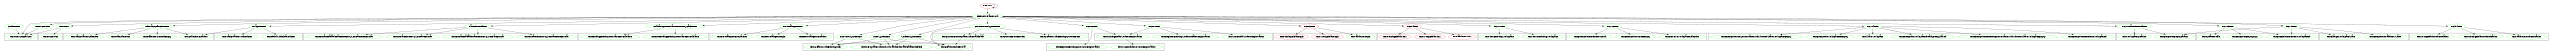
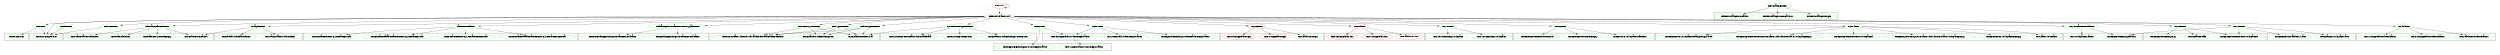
  digraph {
    fontsize=8
    splines=true
    node [color=green]
    testCollectionCreation
    testManipulationCollection
    testDifferentSizeAndEmpty
    testAddCollections
    testManipulationWithIndexes
    testAddAllWithClearIndexes
    testHumanReadableDateTimeToMySQLDateFormat
    testIsoDateTimeToMySQLDateFormat
    testHumanReadableDateTimeToMySQLDateTimeFormat
    testIsoDateTimeToMySQLDateTimeFormat
    testFindingExistingUsernameForFullname
    testNotFindingExistingUsernameForFullname
    testPersonalAgentCreation
    testPersonalAgentLogin
    testPeronalAgentComparison
    testUserComparison
    testProperties
    testCreationAndRetrival
    testCreationWithExistingUser
    testUserUpdateWithAndWithValidAndInvalidDataAndDelete
    testCreationWithExistingCustomEvent
    testCustomEventEntries
    testCustomEventUpdateWithInvalidData
    testSuccessfulStudentRegistration
    testMissingFieldsStudentRegistration
    testRegisterExistingStudentLeaderRegistration
    testSuccessfulInstructorRegistration
    testRegisterExistingInstructorRegistration
    testValidUserLogin
    testWrongFieldsLogin [color=red]
    testMissingFieldsLogin [color=red]
    testValidUserView [color=red]
    testWrongFieldsView [color=red]
    testMissingFieldsView [color=red]
    testWorkspaceCreation
    testExceptionEmptyParams
    testViewExistingWorkspace
    testViewInexistingWorkspace
    testRetreiveWorkspaceCollection
    testExemptionUserIDEmpty
    testExemptionInexistentUserId
    testUpdateProfile
    testExceptionEmptyArgs
    testExceptionInexistentWorkspaceId
    testShareWorkspace
    testExemptionWorkspaceIDEmpty
    testExemptionUserJnUsernameWithWhomToShareWorkspaceEmpty
    testExemptionInexistentWorkspaceId
    testExemptionInexistentJnUsernameWithWhomToShareWorkspaceEmpty
    testExemptionWorkspaceAlreadyBeingShared
    testChangeWorkspaceState
    testExceptionInvalidNewState
    testValidUserAuthentication
    testMissingFieldsAuthentication
    testWrongFieldsAuthentication
    PHPUnit [color=red]
    "PHPUnit Framework"
    AbstractCollectionTest
    ArrayListTest
    DateTimeUtilTest
    FullnameJNUsernameInMemoryCacheTest
    PersonalAgentTest
    InstructorTest
    UserTest
    UserSystemTest
    StudentSystemTest
    InstructorSystemTest
    CustomEventSystemTest
    UC001Test
    UC002Test
    UC003Test [color=red]
    UC004Test [color=red]
    n73 [label=UC100DateTimeUtilTest]
    UC101Test
    UC102Test
    UC103Test
    UC104Test
    UC105Test
    UC404Test
    StudentTest
    subgraph cluster_1 {
      testCollectionCreation
      testManipulationCollection
      testDifferentSizeAndEmpty
      testAddCollections
    }
    subgraph cluster_2 {
      testManipulationWithIndexes
      testAddAllWithClearIndexes
    }
    subgraph cluster_3 {
      testHumanReadableDateTimeToMySQLDateFormat
      testIsoDateTimeToMySQLDateFormat
      testHumanReadableDateTimeToMySQLDateTimeFormat
      testIsoDateTimeToMySQLDateTimeFormat
    }
    subgraph cluster_4 {
      testFindingExistingUsernameForFullname
      testNotFindingExistingUsernameForFullname
    }
    subgraph cluster_5 {
      testPersonalAgentCreation
      testPersonalAgentLogin
      testPeronalAgentComparison
    }
    subgraph cluster_6 {
      testUserComparison
    }
    subgraph cluster_7 {
    }
    subgraph cluster_8 {
      testProperties
    }
    subgraph cluster_9 {
      testCreationAndRetrival
      testCreationWithExistingUser
      testUserUpdateWithAndWithValidAndInvalidDataAndDelete
    }
    subgraph cluster_10 {
    }
    subgraph cluster_11 {
    }
    subgraph cluster_12 {
      testCreationWithExistingCustomEvent
      testCustomEventEntries
      testCustomEventUpdateWithInvalidData
    }
    subgraph cluster_13 {
      testSuccessfulStudentRegistration
      testMissingFieldsStudentRegistration
      testRegisterExistingStudentLeaderRegistration
    }
    subgraph cluster_14 {
      testSuccessfulInstructorRegistration
      testRegisterExistingInstructorRegistration
    }
    subgraph cluster_15 {
      testValidUserLogin
      testWrongFieldsLogin
      testMissingFieldsLogin
    }
    subgraph cluster_16 {
      testValidUserView
      testWrongFieldsView
      testMissingFieldsView
    }
    subgraph cluster_17 {
      testWorkspaceCreation
      testExceptionEmptyParams
    }
    subgraph cluster_18 {
      testViewExistingWorkspace
      testViewInexistingWorkspace
    }
    subgraph cluster_19 {
      testRetreiveWorkspaceCollection
      testExemptionUserIDEmpty
      testExemptionInexistentUserId
    }
    subgraph cluster_20 {
      testUpdateProfile
      testExceptionEmptyArgs
      testExceptionInexistentWorkspaceId
    }
    subgraph cluster_21 {
      testShareWorkspace
      testExemptionWorkspaceIDEmpty
      testExemptionUserJnUsernameWithWhomToShareWorkspaceEmpty
      testExemptionInexistentWorkspaceId
      testExemptionInexistentJnUsernameWithWhomToShareWorkspaceEmpty
      testExemptionWorkspaceAlreadyBeingShared
    }
    subgraph cluster_22 {
      testChangeWorkspaceState
      testExceptionInvalidNewState
    }
    subgraph cluster_23 {
      testValidUserAuthentication
      testMissingFieldsAuthentication
      testWrongFieldsAuthentication
    }
    testMissingFieldsStudentRegistration -> testSuccessfulInstructorRegistration
    PHPUnit -> PHPUnit
    PHPUnit -> "PHPUnit Framework"
    "PHPUnit Framework" -> testUserComparison
    "PHPUnit Framework" -> AbstractCollectionTest
    "PHPUnit Framework" -> ArrayListTest
    "PHPUnit Framework" -> DateTimeUtilTest
    "PHPUnit Framework" -> FullnameJNUsernameInMemoryCacheTest
-   "PHPUnit Framework" -> PersonalAgentTest
    "PHPUnit Framework" -> InstructorTest
    "PHPUnit Framework" -> UserTest
    "PHPUnit Framework" -> UserSystemTest
    "PHPUnit Framework" -> StudentSystemTest
    "PHPUnit Framework" -> InstructorSystemTest
    "PHPUnit Framework" -> CustomEventSystemTest
    "PHPUnit Framework" -> UC001Test
    "PHPUnit Framework" -> UC002Test
    "PHPUnit Framework" -> UC003Test
    "PHPUnit Framework" -> UC004Test
    "PHPUnit Framework" -> n73
    "PHPUnit Framework" -> UC101Test
    "PHPUnit Framework" -> UC102Test
    "PHPUnit Framework" -> UC103Test
    "PHPUnit Framework" -> UC104Test
    "PHPUnit Framework" -> UC105Test
    "PHPUnit Framework" -> UC404Test
    AbstractCollectionTest -> testCollectionCreation
    AbstractCollectionTest -> testManipulationCollection
    AbstractCollectionTest -> testDifferentSizeAndEmpty
    AbstractCollectionTest -> testAddCollections
    ArrayListTest -> testCollectionCreation
    ArrayListTest -> testManipulationWithIndexes
    ArrayListTest -> testAddAllWithClearIndexes
    DateTimeUtilTest -> testHumanReadableDateTimeToMySQLDateFormat
    DateTimeUtilTest -> testIsoDateTimeToMySQLDateFormat
    DateTimeUtilTest -> testHumanReadableDateTimeToMySQLDateTimeFormat
    DateTimeUtilTest -> testIsoDateTimeToMySQLDateTimeFormat
    FullnameJNUsernameInMemoryCacheTest -> testFindingExistingUsernameForFullname
    FullnameJNUsernameInMemoryCacheTest -> testNotFindingExistingUsernameForFullname
    PersonalAgentTest -> testPersonalAgentCreation
    PersonalAgentTest -> testPersonalAgentLogin
    PersonalAgentTest -> testPeronalAgentComparison
    InstructorTest -> testUserComparison
    UserTest -> testUserComparison
    UserTest -> testProperties
    UserSystemTest -> testCreationAndRetrival
    UserSystemTest -> testCreationWithExistingUser
    UserSystemTest -> testUserUpdateWithAndWithValidAndInvalidDataAndDelete
    StudentSystemTest -> testCreationAndRetrival
    StudentSystemTest -> testCreationWithExistingUser
    StudentSystemTest -> testUserUpdateWithAndWithValidAndInvalidDataAndDelete
-   testCustomEventUpdateWithInvalidData -> testCreationAndRetrival
+   InstructorSystemTest -> testCreationAndRetrival
    InstructorSystemTest -> testCreationWithExistingUser
    InstructorSystemTest -> testUserUpdateWithAndWithValidAndInvalidDataAndDelete
    CustomEventSystemTest -> testCreationAndRetrival
    CustomEventSystemTest -> testCreationWithExistingCustomEvent
    CustomEventSystemTest -> testCustomEventEntries
    CustomEventSystemTest -> testCustomEventUpdateWithInvalidData
    UC001Test -> testSuccessfulStudentRegistration
    UC001Test -> testMissingFieldsStudentRegistration
    UC001Test -> testRegisterExistingStudentLeaderRegistration
    UC002Test -> testMissingFieldsStudentRegistration
    UC002Test -> testRegisterExistingInstructorRegistration
    UC003Test -> testValidUserLogin
    UC003Test -> testWrongFieldsLogin
    UC003Test -> testMissingFieldsLogin
    UC004Test -> testValidUserView
    UC004Test -> testWrongFieldsView
    UC004Test -> testMissingFieldsView
    n73 -> testWorkspaceCreation
    n73 -> testExceptionEmptyParams
    UC101Test -> testViewExistingWorkspace
    UC101Test -> testViewInexistingWorkspace
    UC102Test -> testRetreiveWorkspaceCollection
    UC102Test -> testExemptionUserIDEmpty
    UC102Test -> testExemptionInexistentUserId
    UC103Test -> testUpdateProfile
    UC103Test -> testExceptionEmptyArgs
    UC103Test -> testExceptionInexistentWorkspaceId
    UC104Test -> testShareWorkspace
    UC104Test -> testExemptionWorkspaceIDEmpty
    UC104Test -> testExemptionUserJnUsernameWithWhomToShareWorkspaceEmpty
    UC104Test -> testExemptionInexistentWorkspaceId
    UC104Test -> testExemptionInexistentJnUsernameWithWhomToShareWorkspaceEmpty
    UC104Test -> testExemptionWorkspaceAlreadyBeingShared
    UC105Test -> testExceptionEmptyParams
    UC105Test -> testExceptionInexistentWorkspaceId
    UC105Test -> testChangeWorkspaceState
    UC105Test -> testExceptionInvalidNewState
    UC404Test -> testValidUserAuthentication
    UC404Test -> testMissingFieldsAuthentication
    UC404Test -> testWrongFieldsAuthentication
    StudentTest -> testUserComparison
  }
